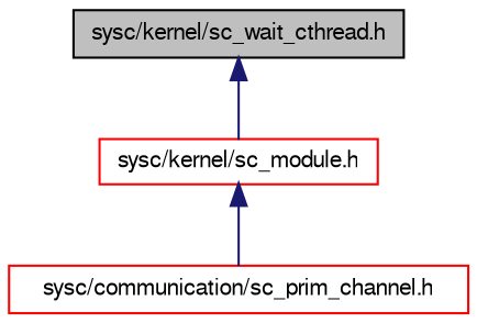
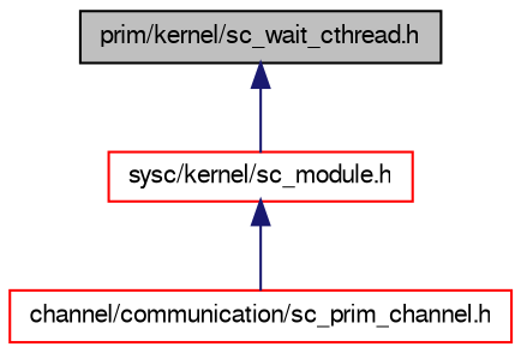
  digraph {
    node [color=red fillcolor=white fontname=FreeSans fontsize=10 shape=record style=filled]
    edge [color=midnightblue dir=back fontname=FreeSans fontsize=10 labelfontname=FreeSans labelfontsize=10 style=solid]
-   n1 [color=black fillcolor=grey75 fontcolor=black height=0.2 label="sysc/kernel/sc_wait_cthread.h" width=0.4]
+   n1 [color=black fillcolor=grey75 fontcolor=black height=0.2 label="prim/kernel/sc_wait_cthread.h" width=0.4]
    n2 [height=0.2 label="sysc/kernel/sc_module.h" width=0.4]
-   n3 [height=0.2 label="sysc/communication/sc_prim_channel.h" width=0.4]
+   n3 [height=0.2 label="channel/communication/sc_prim_channel.h" width=0.4]
    n1 -> n2
    n2 -> n3
  }
